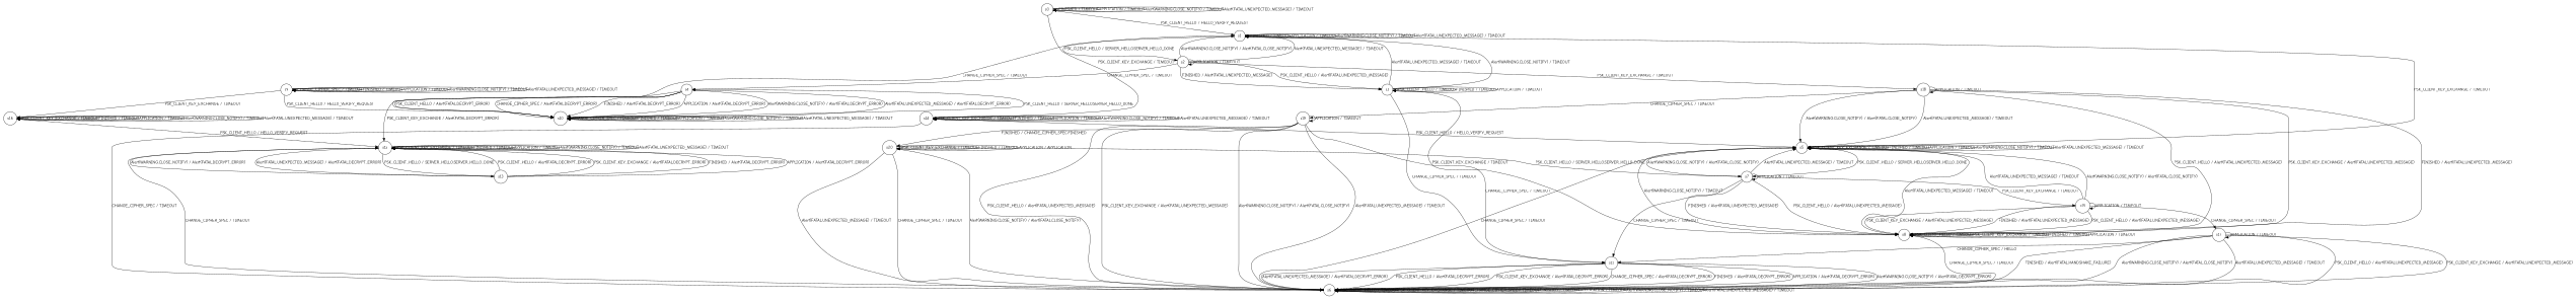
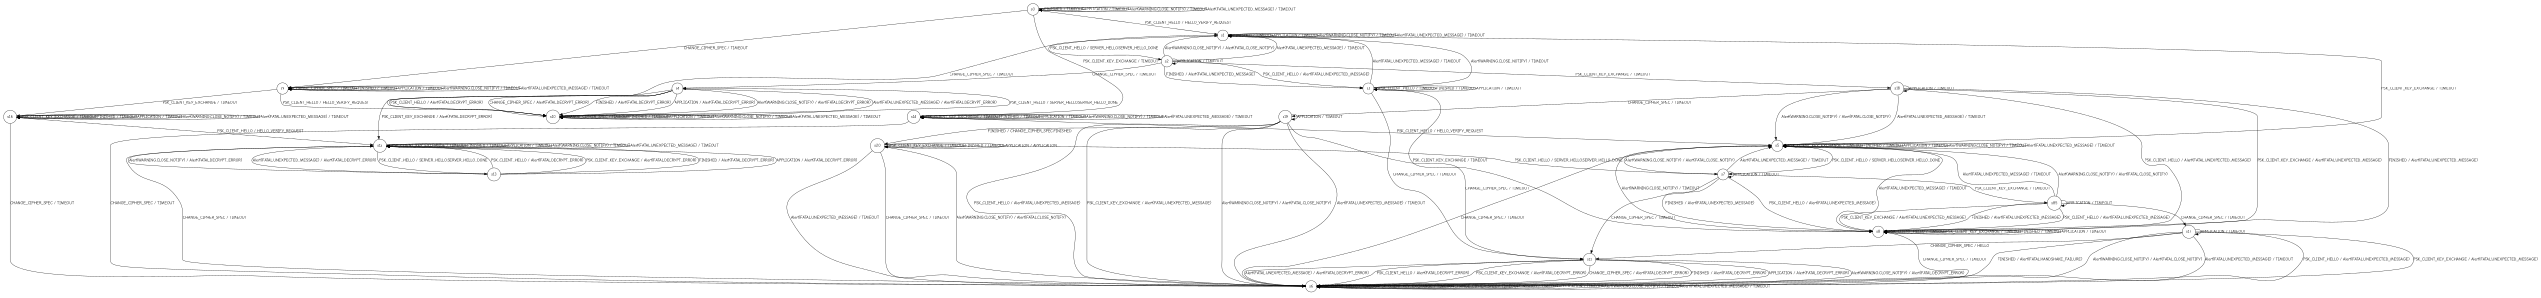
  digraph {
    fontname="Comic Neue"
    node [fontname="Comic Neue" shape=circle]
    edge [fontname="Comic Neue"]
    n1 [label=s0]
    n2 [label=s1]
    n3 [label=s9]
    n4 [label=s14]
    n5 [label=s2]
    n6 [label=s5]
    n7 [label=s10]
    n8 [label=s16]
    n9 [label=s6]
    n10 [label=s3]
    n11 [label=s4]
    n12 [label=s18]
    n13 [label=s7]
    n14 [label=s8]
    n15 [label=s11]
    n16 [label=s12]
    n17 [label=s19]
    n18 [label=s13]
-   n19 [label=s15]
+   n19 [label=s85]
    n20 [label=s17]
    n21 [label=s20]
    n1 -> n1 [label="FINISHED / TIMEOUT"]
    n1 -> n1 [label="APPLICATION / TIMEOUT"]
    n1 -> n1 [label="Alert(WARNING,CLOSE_NOTIFY) / TIMEOUT"]
    n1 -> n1 [label="Alert(FATAL,UNEXPECTED_MESSAGE) / TIMEOUT"]
    n1 -> n2 [label="PSK_CLIENT_HELLO / HELLO_VERIFY_REQUEST"]
+   n1 -> n3 [label="CHANGE_CIPHER_SPEC / TIMEOUT"]
    n1 -> n4 [label="PSK_CLIENT_KEY_EXCHANGE / TIMEOUT"]
    n2 -> n2 [label="FINISHED / TIMEOUT"]
    n2 -> n2 [label="APPLICATION / TIMEOUT"]
    n2 -> n2 [label="Alert(WARNING,CLOSE_NOTIFY) / TIMEOUT"]
    n2 -> n2 [label="Alert(FATAL,UNEXPECTED_MESSAGE) / TIMEOUT"]
    n2 -> n5 [label="PSK_CLIENT_HELLO / SERVER_HELLO,SERVER_HELLO_DONE"]
    n2 -> n6 [label="PSK_CLIENT_KEY_EXCHANGE / TIMEOUT"]
    n2 -> n7 [label="CHANGE_CIPHER_SPEC / TIMEOUT"]
    n3 -> n3 [label="CHANGE_CIPHER_SPEC / TIMEOUT"]
    n3 -> n3 [label="FINISHED / TIMEOUT"]
    n3 -> n3 [label="APPLICATION / TIMEOUT"]
    n3 -> n3 [label="Alert(WARNING,CLOSE_NOTIFY) / TIMEOUT"]
    n3 -> n3 [label="Alert(FATAL,UNEXPECTED_MESSAGE) / TIMEOUT"]
    n3 -> n7 [label="PSK_CLIENT_HELLO / HELLO_VERIFY_REQUEST"]
    n3 -> n8 [label="PSK_CLIENT_KEY_EXCHANGE / TIMEOUT"]
    n4 -> n4 [label="PSK_CLIENT_KEY_EXCHANGE / TIMEOUT"]
    n4 -> n4 [label="FINISHED / TIMEOUT"]
    n4 -> n4 [label="APPLICATION / TIMEOUT"]
    n4 -> n4 [label="Alert(WARNING,CLOSE_NOTIFY) / TIMEOUT"]
    n4 -> n4 [label="Alert(FATAL,UNEXPECTED_MESSAGE) / TIMEOUT"]
    n4 -> n6 [label="PSK_CLIENT_HELLO / HELLO_VERIFY_REQUEST"]
    n4 -> n9 [label="CHANGE_CIPHER_SPEC / TIMEOUT"]
    n5 -> n2 [label="Alert(WARNING,CLOSE_NOTIFY) / Alert(FATAL,CLOSE_NOTIFY)"]
    n5 -> n2 [label="Alert(FATAL,UNEXPECTED_MESSAGE) / TIMEOUT"]
    n5 -> n5 [label="APPLICATION / TIMEOUT"]
    n5 -> n10 [label="PSK_CLIENT_HELLO / Alert(FATAL,UNEXPECTED_MESSAGE)"]
    n5 -> n10 [label="FINISHED / Alert(FATAL,UNEXPECTED_MESSAGE)"]
    n5 -> n11 [label="CHANGE_CIPHER_SPEC / TIMEOUT"]
    n5 -> n12 [label="PSK_CLIENT_KEY_EXCHANGE / TIMEOUT"]
    n6 -> n6 [label="PSK_CLIENT_KEY_EXCHANGE / TIMEOUT"]
    n6 -> n6 [label="FINISHED / TIMEOUT"]
    n6 -> n6 [label="APPLICATION / TIMEOUT"]
    n6 -> n6 [label="Alert(WARNING,CLOSE_NOTIFY) / TIMEOUT"]
    n6 -> n6 [label="Alert(FATAL,UNEXPECTED_MESSAGE) / TIMEOUT"]
    n6 -> n9 [label="CHANGE_CIPHER_SPEC / TIMEOUT"]
    n6 -> n13 [label="PSK_CLIENT_HELLO / SERVER_HELLO,SERVER_HELLO_DONE"]
    n7 -> n7 [label="CHANGE_CIPHER_SPEC / TIMEOUT"]
    n7 -> n7 [label="FINISHED / TIMEOUT"]
    n7 -> n7 [label="APPLICATION / TIMEOUT"]
    n7 -> n7 [label="Alert(WARNING,CLOSE_NOTIFY) / TIMEOUT"]
    n7 -> n7 [label="Alert(FATAL,UNEXPECTED_MESSAGE) / TIMEOUT"]
    n7 -> n11 [label="PSK_CLIENT_HELLO / SERVER_HELLO,SERVER_HELLO_DONE"]
    n8 -> n8 [label="PSK_CLIENT_KEY_EXCHANGE / TIMEOUT"]
    n8 -> n8 [label="FINISHED / TIMEOUT"]
    n8 -> n8 [label="APPLICATION / TIMEOUT"]
    n8 -> n8 [label="Alert(WARNING,CLOSE_NOTIFY) / TIMEOUT"]
    n8 -> n8 [label="Alert(FATAL,UNEXPECTED_MESSAGE) / TIMEOUT"]
+   n8 -> n9 [label="CHANGE_CIPHER_SPEC / TIMEOUT"]
    n8 -> n16 [label="PSK_CLIENT_HELLO / HELLO_VERIFY_REQUEST"]
    n9 -> n9 [label="PSK_CLIENT_HELLO / TIMEOUT"]
    n9 -> n9 [label="PSK_CLIENT_KEY_EXCHANGE / TIMEOUT"]
    n9 -> n9 [label="CHANGE_CIPHER_SPEC / TIMEOUT"]
    n9 -> n9 [label="FINISHED / TIMEOUT"]
    n9 -> n9 [label="APPLICATION / TIMEOUT"]
    n9 -> n9 [label="Alert(WARNING,CLOSE_NOTIFY) / TIMEOUT"]
    n9 -> n9 [label="Alert(FATAL,UNEXPECTED_MESSAGE) / TIMEOUT"]
    n10 -> n2 [label="Alert(WARNING,CLOSE_NOTIFY) / TIMEOUT"]
    n10 -> n2 [label="Alert(FATAL,UNEXPECTED_MESSAGE) / TIMEOUT"]
    n10 -> n10 [label="PSK_CLIENT_HELLO / TIMEOUT"]
    n10 -> n10 [label="FINISHED / TIMEOUT"]
    n10 -> n10 [label="APPLICATION / TIMEOUT"]
    n10 -> n14 [label="PSK_CLIENT_KEY_EXCHANGE / TIMEOUT"]
    n10 -> n15 [label="CHANGE_CIPHER_SPEC / TIMEOUT"]
    n11 -> n7 [label="PSK_CLIENT_HELLO / Alert(FATAL,DECRYPT_ERROR)"]
    n11 -> n7 [label="CHANGE_CIPHER_SPEC / Alert(FATAL,DECRYPT_ERROR)"]
    n11 -> n7 [label="FINISHED / Alert(FATAL,DECRYPT_ERROR)"]
    n11 -> n7 [label="APPLICATION / Alert(FATAL,DECRYPT_ERROR)"]
    n11 -> n7 [label="Alert(WARNING,CLOSE_NOTIFY) / Alert(FATAL,DECRYPT_ERROR)"]
    n11 -> n7 [label="Alert(FATAL,UNEXPECTED_MESSAGE) / Alert(FATAL,DECRYPT_ERROR)"]
    n11 -> n16 [label="PSK_CLIENT_KEY_EXCHANGE / Alert(FATAL,DECRYPT_ERROR)"]
    n12 -> n6 [label="Alert(WARNING,CLOSE_NOTIFY) / Alert(FATAL,CLOSE_NOTIFY)"]
    n12 -> n6 [label="Alert(FATAL,UNEXPECTED_MESSAGE) / TIMEOUT"]
    n12 -> n12 [label="APPLICATION / TIMEOUT"]
    n12 -> n14 [label="PSK_CLIENT_HELLO / Alert(FATAL,UNEXPECTED_MESSAGE)"]
    n12 -> n14 [label="PSK_CLIENT_KEY_EXCHANGE / Alert(FATAL,UNEXPECTED_MESSAGE)"]
    n12 -> n14 [label="FINISHED / Alert(FATAL,UNEXPECTED_MESSAGE)"]
    n12 -> n17 [label="CHANGE_CIPHER_SPEC / TIMEOUT"]
    n13 -> n6 [label="Alert(WARNING,CLOSE_NOTIFY) / Alert(FATAL,CLOSE_NOTIFY)"]
    n13 -> n6 [label="Alert(FATAL,UNEXPECTED_MESSAGE) / TIMEOUT"]
    n13 -> n13 [label="APPLICATION / TIMEOUT"]
    n13 -> n14 [label="PSK_CLIENT_HELLO / Alert(FATAL,UNEXPECTED_MESSAGE)"]
    n13 -> n14 [label="FINISHED / Alert(FATAL,UNEXPECTED_MESSAGE)"]
    n13 -> n15 [label="CHANGE_CIPHER_SPEC / TIMEOUT"]
    n13 -> n19 [label="PSK_CLIENT_KEY_EXCHANGE / TIMEOUT"]
    n14 -> n6 [label="Alert(WARNING,CLOSE_NOTIFY) / TIMEOUT"]
    n14 -> n6 [label="Alert(FATAL,UNEXPECTED_MESSAGE) / TIMEOUT"]
    n14 -> n9 [label="CHANGE_CIPHER_SPEC / TIMEOUT"]
    n14 -> n14 [label="PSK_CLIENT_HELLO / TIMEOUT"]
    n14 -> n14 [label="PSK_CLIENT_KEY_EXCHANGE / TIMEOUT"]
    n14 -> n14 [label="FINISHED / TIMEOUT"]
    n14 -> n14 [label="APPLICATION / TIMEOUT"]
    n15 -> n9 [label="PSK_CLIENT_HELLO / Alert(FATAL,DECRYPT_ERROR)"]
    n15 -> n9 [label="PSK_CLIENT_KEY_EXCHANGE / Alert(FATAL,DECRYPT_ERROR)"]
    n15 -> n9 [label="CHANGE_CIPHER_SPEC / Alert(FATAL,DECRYPT_ERROR)"]
    n15 -> n9 [label="FINISHED / Alert(FATAL,DECRYPT_ERROR)"]
    n15 -> n9 [label="APPLICATION / Alert(FATAL,DECRYPT_ERROR)"]
    n15 -> n9 [label="Alert(WARNING,CLOSE_NOTIFY) / Alert(FATAL,DECRYPT_ERROR)"]
    n15 -> n9 [label="Alert(FATAL,UNEXPECTED_MESSAGE) / Alert(FATAL,DECRYPT_ERROR)"]
    n16 -> n9 [label="CHANGE_CIPHER_SPEC / TIMEOUT"]
    n16 -> n16 [label="PSK_CLIENT_KEY_EXCHANGE / TIMEOUT"]
    n16 -> n16 [label="FINISHED / TIMEOUT"]
    n16 -> n16 [label="APPLICATION / TIMEOUT"]
    n16 -> n16 [label="Alert(WARNING,CLOSE_NOTIFY) / TIMEOUT"]
    n16 -> n16 [label="Alert(FATAL,UNEXPECTED_MESSAGE) / TIMEOUT"]
    n16 -> n18 [label="PSK_CLIENT_HELLO / SERVER_HELLO,SERVER_HELLO_DONE"]
    n17 -> n9 [label="PSK_CLIENT_HELLO / Alert(FATAL,UNEXPECTED_MESSAGE)"]
    n17 -> n9 [label="PSK_CLIENT_KEY_EXCHANGE / Alert(FATAL,UNEXPECTED_MESSAGE)"]
    n17 -> n9 [label="Alert(WARNING,CLOSE_NOTIFY) / Alert(FATAL,CLOSE_NOTIFY)"]
    n17 -> n9 [label="Alert(FATAL,UNEXPECTED_MESSAGE) / TIMEOUT"]
    n17 -> n15 [label="CHANGE_CIPHER_SPEC / TIMEOUT"]
    n17 -> n17 [label="APPLICATION / TIMEOUT"]
    n17 -> n21 [label="FINISHED / CHANGE_CIPHER_SPEC,FINISHED"]
    n18 -> n16 [label="PSK_CLIENT_HELLO / Alert(FATAL,DECRYPT_ERROR)"]
    n18 -> n16 [label="PSK_CLIENT_KEY_EXCHANGE / Alert(FATAL,DECRYPT_ERROR)"]
    n18 -> n16 [label="FINISHED / Alert(FATAL,DECRYPT_ERROR)"]
    n18 -> n16 [label="APPLICATION / Alert(FATAL,DECRYPT_ERROR)"]
    n18 -> n16 [label="Alert(WARNING,CLOSE_NOTIFY) / Alert(FATAL,DECRYPT_ERROR)"]
    n18 -> n16 [label="Alert(FATAL,UNEXPECTED_MESSAGE) / Alert(FATAL,DECRYPT_ERROR)"]
    n19 -> n6 [label="Alert(WARNING,CLOSE_NOTIFY) / Alert(FATAL,CLOSE_NOTIFY)"]
    n19 -> n6 [label="Alert(FATAL,UNEXPECTED_MESSAGE) / TIMEOUT"]
    n19 -> n14 [label="PSK_CLIENT_HELLO / Alert(FATAL,UNEXPECTED_MESSAGE)"]
    n19 -> n14 [label="PSK_CLIENT_KEY_EXCHANGE / Alert(FATAL,UNEXPECTED_MESSAGE)"]
    n19 -> n14 [label="FINISHED / Alert(FATAL,UNEXPECTED_MESSAGE)"]
    n19 -> n19 [label="APPLICATION / TIMEOUT"]
    n19 -> n20 [label="CHANGE_CIPHER_SPEC / TIMEOUT"]
    n20 -> n9 [label="PSK_CLIENT_HELLO / Alert(FATAL,UNEXPECTED_MESSAGE)"]
    n20 -> n9 [label="PSK_CLIENT_KEY_EXCHANGE / Alert(FATAL,UNEXPECTED_MESSAGE)"]
    n20 -> n9 [label="FINISHED / Alert(FATAL,HANDSHAKE_FAILURE)"]
    n20 -> n9 [label="Alert(WARNING,CLOSE_NOTIFY) / Alert(FATAL,CLOSE_NOTIFY)"]
    n20 -> n9 [label="Alert(FATAL,UNEXPECTED_MESSAGE) / TIMEOUT"]
    n20 -> n15 [label="CHANGE_CIPHER_SPEC / HELLO"]
    n20 -> n20 [label="APPLICATION / TIMEOUT"]
    n21 -> n9 [label="CHANGE_CIPHER_SPEC / TIMEOUT"]
    n21 -> n9 [label="Alert(WARNING,CLOSE_NOTIFY) / Alert(FATAL,CLOSE_NOTIFY)"]
    n21 -> n9 [label="Alert(FATAL,UNEXPECTED_MESSAGE) / TIMEOUT"]
    n21 -> n13 [label="PSK_CLIENT_HELLO / SERVER_HELLO,SERVER_HELLO_DONE"]
    n21 -> n21 [label="PSK_CLIENT_KEY_EXCHANGE / TIMEOUT"]
    n21 -> n21 [label="FINISHED / TIMEOUT"]
    n21 -> n21 [label="APPLICATION / APPLICATION"]
  }
